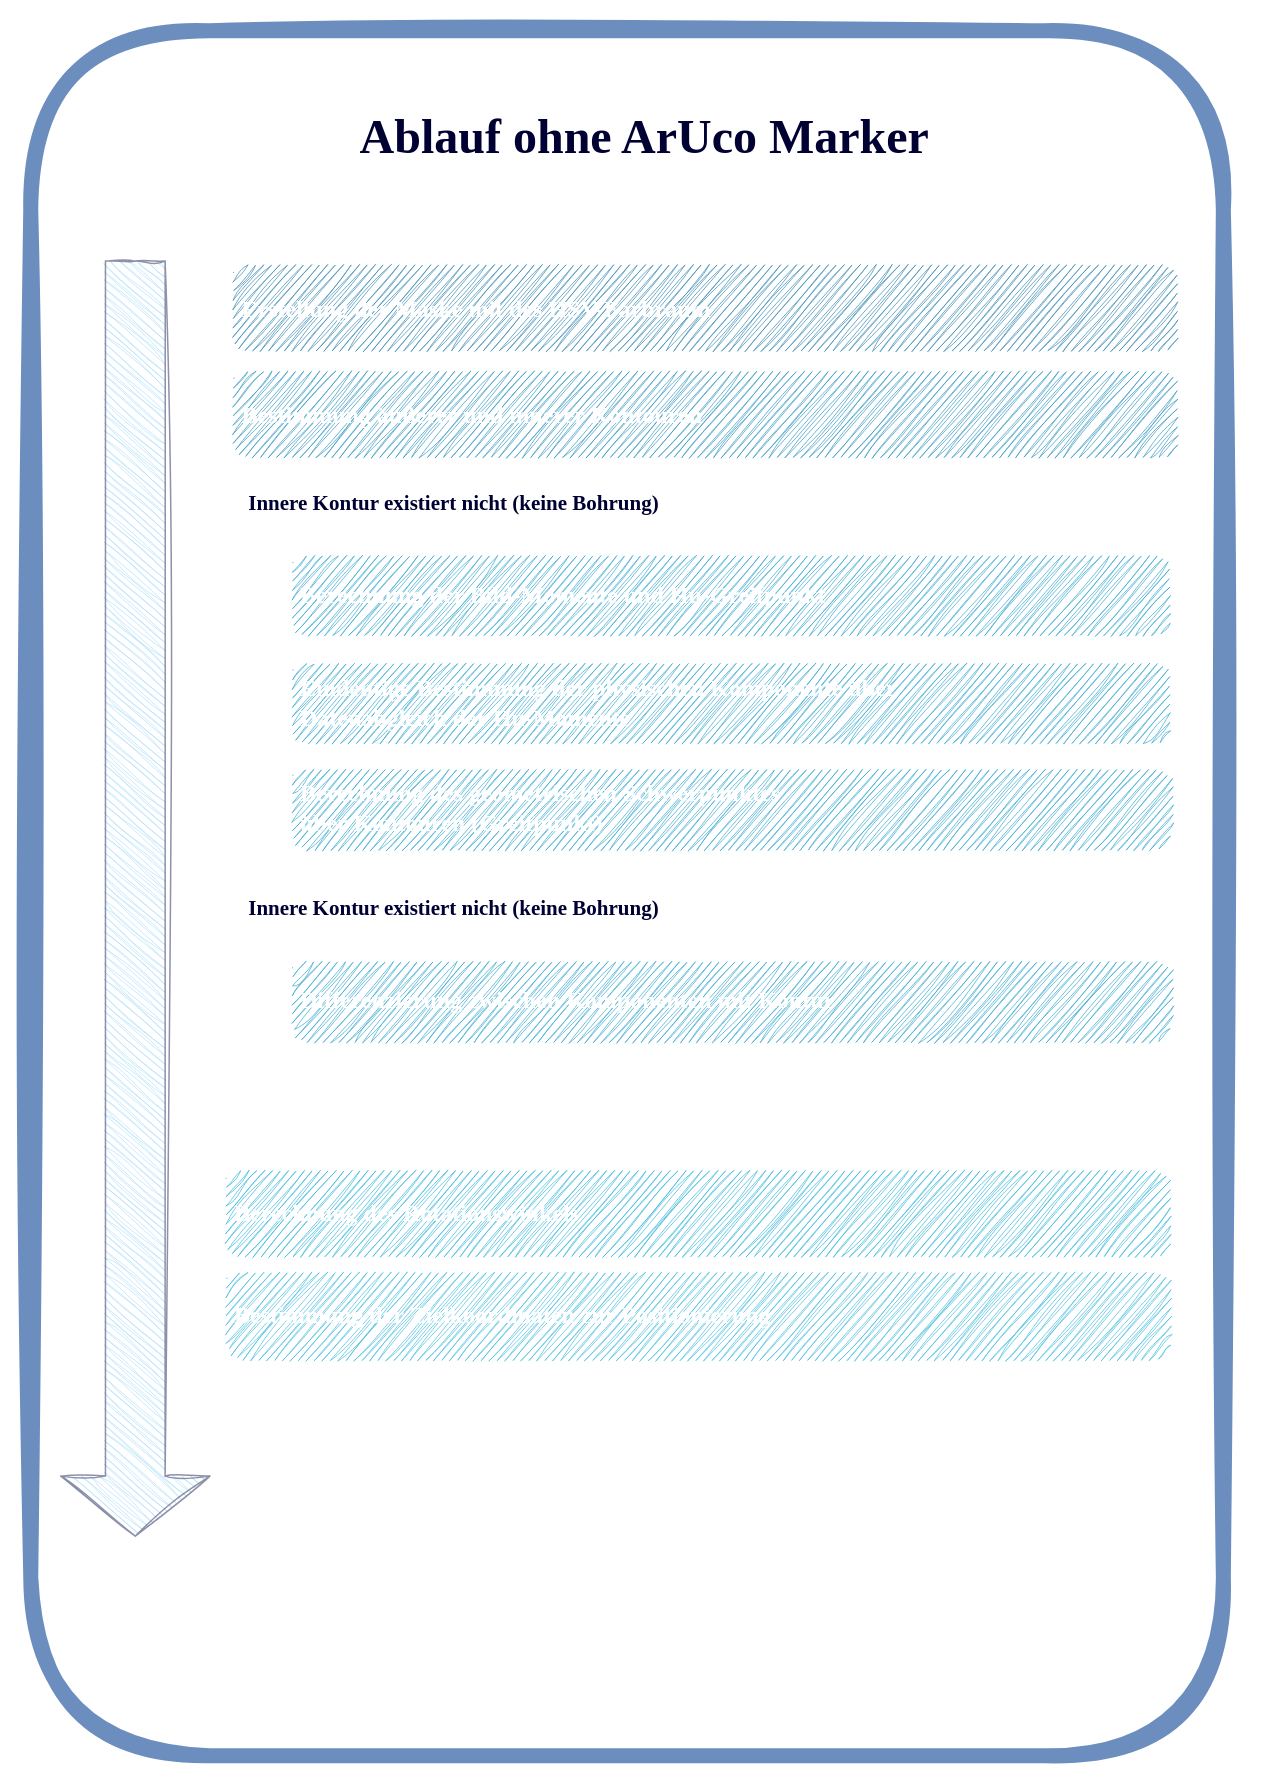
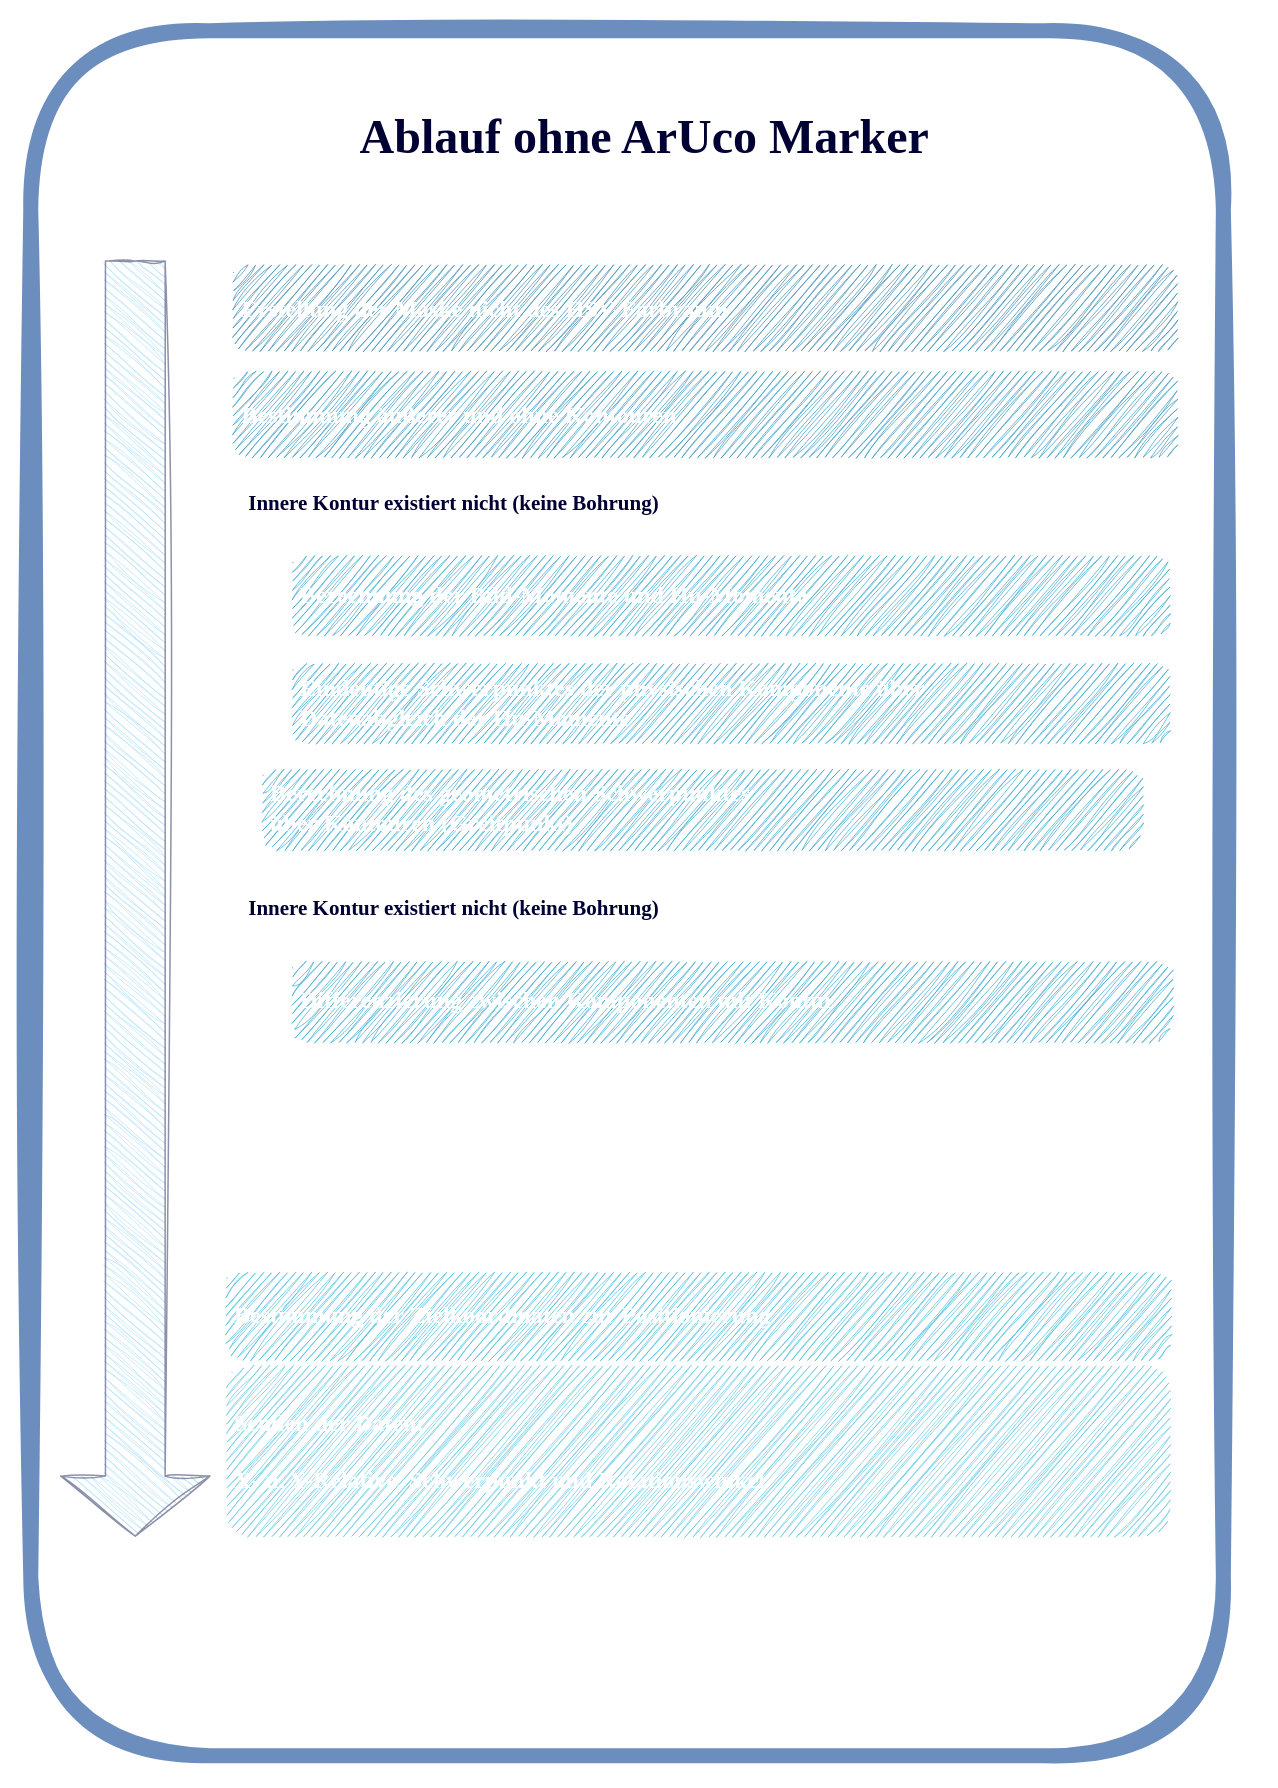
  <mxCell id="0" />
  <mxCell id="1" parent="0" />
  <mxCell id="2" value="" style="rounded=1;whiteSpace=wrap;html=1;fillColor=none;sketch=1;curveFitting=1;jiggle=2;strokeWidth=10;strokeColor=light-dark(#6c8ebf, #5c79a3);aspect=fixed;container=0;" vertex="1" parent="1"><mxGeometry x="20" y="20" width="795.062" height="1150" as="geometry" /></mxCell>
  <mxCell id="3" value="&lt;h1&gt;&lt;font style=&quot;font-size: 32px;&quot;&gt;Ablauf ohne ArUco Marker&lt;/font&gt;&lt;/h1&gt;" style="text;html=1;align=center;verticalAlign=middle;whiteSpace=wrap;rounded=0;fontFamily=Verdana;fontColor=#000033;aspect=fixed;container=0;" vertex="1" parent="1"><mxGeometry x="28.632" y="62.593" width="800.57" height="56.79" as="geometry" /></mxCell>
- <mxCell id="4" value="&lt;span style=&quot;font-size: 16px;&quot;&gt;&amp;nbsp;Erstellung der Maske mit des HSV-Farbraum&lt;/span&gt;" style="rounded=1;whiteSpace=wrap;html=1;fontFamily=Verdana;sketch=1;curveFitting=1;jiggle=2;strokeColor=none;fillColor=light-dark(#418fb6, #ededed);fontStyle=1;align=left;fontColor=#FFFFFF;aspect=fixed;container=0;" vertex="1" parent="1"><mxGeometry x="154.737" y="176.173" width="629.462" height="56.79" as="geometry" /></mxCell>
- <mxCell id="5" value="&lt;span style=&quot;font-size: 16px;&quot;&gt;&amp;nbsp;Bestimmung äußerer und innerer Kontouren&lt;/span&gt;" style="rounded=1;whiteSpace=wrap;html=1;fontFamily=Verdana;sketch=1;curveFitting=1;jiggle=2;strokeColor=none;fillColor=light-dark(#3d9dc5, #ededed);fontStyle=1;align=left;fontColor=#FFFFFF;aspect=fixed;container=0;" vertex="1" parent="1"><mxGeometry x="154.737" y="247.16" width="629.462" height="56.79" as="geometry" /></mxCell>
- <mxCell id="6" value="&lt;span style=&quot;font-size: 16px;&quot;&gt;&amp;nbsp;Berechnung der Bild-Momente und Hu-Greifpunkt&lt;/span&gt;" style="rounded=1;whiteSpace=wrap;html=1;fontFamily=Verdana;sketch=1;curveFitting=1;jiggle=2;strokeColor=none;fillColor=light-dark(#3fadd2, #ededed);fontStyle=1;align=left;fontColor=#FFFFFF;aspect=fixed;container=0;" vertex="1" parent="1"><mxGeometry x="194.33" y="370" width="585.14" height="52.79" as="geometry" /></mxCell>
- <mxCell id="7" value="&lt;span style=&quot;font-size: 16px;&quot;&gt;&amp;nbsp;Berechnung des Rotationswinkels&amp;nbsp;&lt;br&gt;&lt;/span&gt;" style="rounded=1;whiteSpace=wrap;html=1;fontFamily=Verdana;sketch=1;curveFitting=1;jiggle=2;strokeColor=none;fillColor=light-dark(#40bbdc, #ededed);fontStyle=1;align=left;fontColor=#FFFFFF;aspect=fixed;container=0;" vertex="1" parent="1"><mxGeometry x="150.002" y="779.996" width="629.462" height="56.79" as="geometry" /></mxCell>
+ <mxCell id="4" value="&lt;span style=&quot;font-size: 16px;&quot;&gt;&amp;nbsp;Erstellung der Maske nicht des HSV-Farbraum&lt;/span&gt;" style="rounded=1;whiteSpace=wrap;html=1;fontFamily=Verdana;sketch=1;curveFitting=1;jiggle=2;strokeColor=none;fillColor=light-dark(#418fb6, #ededed);fontStyle=1;align=left;fontColor=#FFFFFF;aspect=fixed;container=0;" vertex="1" parent="1"><mxGeometry x="154.737" y="176.173" width="629.462" height="56.79" as="geometry" /></mxCell>
+ <mxCell id="5" value="&lt;span style=&quot;font-size: 16px;&quot;&gt;&amp;nbsp;Bestimmung äußerer und ohne Kontouren&lt;/span&gt;" style="rounded=1;whiteSpace=wrap;html=1;fontFamily=Verdana;sketch=1;curveFitting=1;jiggle=2;strokeColor=none;fillColor=light-dark(#3d9dc5, #ededed);fontStyle=1;align=left;fontColor=#FFFFFF;aspect=fixed;container=0;" vertex="1" parent="1"><mxGeometry x="154.737" y="247.16" width="629.462" height="56.79" as="geometry" /></mxCell>
+ <mxCell id="6" value="&lt;span style=&quot;font-size: 16px;&quot;&gt;&amp;nbsp;Berechnung der Bild-Momente und Hu-Momente&lt;/span&gt;" style="rounded=1;whiteSpace=wrap;html=1;fontFamily=Verdana;sketch=1;curveFitting=1;jiggle=2;strokeColor=none;fillColor=light-dark(#3fadd2, #ededed);fontStyle=1;align=left;fontColor=#FFFFFF;aspect=fixed;container=0;" vertex="1" parent="1"><mxGeometry x="194.33" y="370" width="585.14" height="52.79" as="geometry" /></mxCell>
+ <mxCell id="8" value="&lt;span style=&quot;font-size: 16px;&quot;&gt;&amp;nbsp;Senden der Daten:&lt;br&gt;&lt;br&gt;&amp;nbsp;X- u. Y-Relative,&amp;nbsp;&lt;/span&gt;&lt;span style=&quot;font-size: 16px;&quot;&gt;Schwerpunkt&lt;/span&gt;&lt;span style=&quot;font-size: 16px;&quot;&gt;&amp;nbsp;und Rotationswinkel&lt;/span&gt;" style="rounded=1;whiteSpace=wrap;html=1;fontFamily=Verdana;sketch=1;curveFitting=1;jiggle=2;strokeColor=none;fillColor=light-dark(#6BCBE6,#EDEDED);fontStyle=1;align=left;fontColor=#FFFFFF;aspect=fixed;container=0;" vertex="1" parent="1"><mxGeometry x="149.997" y="910.003" width="629.462" height="113.58" as="geometry" /></mxCell>
  <mxCell id="9" value="" style="html=1;shadow=0;dashed=0;align=center;verticalAlign=middle;shape=mxgraph.arrows2.arrow;dy=0.6;dx=40;direction=south;notch=0;strokeColor=light-dark(#717694, #EDEDED);sketch=1;curveFitting=1;jiggle=2;fillColor=light-dark(#a6dcf8, #ededed);opacity=80;container=0;" vertex="1" parent="1"><mxGeometry x="40" y="173.58" width="99.38" height="850" as="geometry" /></mxCell>
- <mxCell id="10" value="&lt;span style=&quot;font-size: 16px;&quot;&gt;&amp;nbsp;Eindeutige Bestimmung der physischen Komponente über&amp;nbsp;&lt;br&gt;&amp;nbsp;Datenabgleich der Hu-Momente&lt;/span&gt;" style="rounded=1;whiteSpace=wrap;html=1;fontFamily=Verdana;sketch=1;curveFitting=1;jiggle=2;strokeColor=none;fillColor=light-dark(#3fadd2, #ededed);fontStyle=1;align=left;fontColor=#FFFFFF;aspect=fixed;container=0;" vertex="1" parent="1"><mxGeometry x="194.33" y="441.85" width="585.14" height="52.8" as="geometry" /></mxCell>
- <mxCell id="11" value="&lt;span style=&quot;font-size: 16px;&quot;&gt;&amp;nbsp;Berechnung des geometrischen Schwerpunktes &lt;br&gt;&amp;nbsp;über Kontouren (Greifpunkt)&lt;/span&gt;" style="rounded=1;whiteSpace=wrap;html=1;fontFamily=Verdana;sketch=1;curveFitting=1;jiggle=2;strokeColor=none;fillColor=light-dark(#3fadd2, #ededed);fontStyle=1;align=left;fontColor=#FFFFFF;aspect=fixed;container=0;" vertex="1" parent="1"><mxGeometry x="194.33" y="511.85" width="585.14" height="52.8" as="geometry" /></mxCell>
+ <mxCell id="10" value="&lt;span style=&quot;font-size: 16px;&quot;&gt;&amp;nbsp;Eindeutige Schwerpunktes der physischen Komponente über&amp;nbsp;&lt;br&gt;&amp;nbsp;Datenabgleich der Hu-Momente&lt;/span&gt;" style="rounded=1;whiteSpace=wrap;html=1;fontFamily=Verdana;sketch=1;curveFitting=1;jiggle=2;strokeColor=none;fillColor=light-dark(#3fadd2, #ededed);fontStyle=1;align=left;fontColor=#FFFFFF;aspect=fixed;container=0;" vertex="1" parent="1"><mxGeometry x="194.33" y="441.85" width="585.14" height="52.8" as="geometry" /></mxCell>
+ <mxCell id="11" value="&lt;span style=&quot;font-size: 16px;&quot;&gt;&amp;nbsp;Berechnung des geometrischen Schwerpunktes &lt;br&gt;&amp;nbsp;über Kontouren (Greifpunkt)&lt;/span&gt;" style="rounded=1;whiteSpace=wrap;html=1;fontFamily=Verdana;sketch=1;curveFitting=1;jiggle=2;strokeColor=none;fillColor=light-dark(#3fadd2, #ededed);fontStyle=1;align=left;fontColor=#FFFFFF;aspect=fixed;container=0;" vertex="1" parent="1"><mxGeometry x="174.33" y="511.85" width="585.14" height="52.8" as="geometry" /></mxCell>
  <mxCell id="12" value="&lt;span style=&quot;font-size: 16px;&quot;&gt;&amp;nbsp;Differenzierung zwischen Komponenten mit Kontur&lt;/span&gt;" style="rounded=1;whiteSpace=wrap;html=1;fontFamily=Verdana;sketch=1;curveFitting=1;jiggle=2;strokeColor=none;fillColor=light-dark(#3fadd2, #ededed);fontStyle=1;align=left;fontColor=#FFFFFF;aspect=fixed;container=0;" vertex="1" parent="1"><mxGeometry x="194.33" y="640" width="585.14" height="52.8" as="geometry" /></mxCell>
  <mxCell id="13" value="&lt;span style=&quot;font-size: 16px;&quot;&gt;&amp;nbsp;Bestimmung der Zielkoordinaten zur Positionierung&lt;/span&gt;" style="rounded=1;whiteSpace=wrap;html=1;fontFamily=Verdana;sketch=1;curveFitting=1;jiggle=2;strokeColor=none;fillColor=light-dark(#4ec1e0, #ededed);fontStyle=1;align=left;fontColor=#FFFFFF;aspect=fixed;container=0;" vertex="1" parent="1"><mxGeometry x="150.002" y="847.216" width="629.462" height="56.79" as="geometry" /></mxCell>
  <mxCell id="14" value="&lt;h1&gt;&lt;font style=&quot;font-size: 14px;&quot;&gt;&amp;nbsp;Innere Kontur existiert nicht (keine Bohrung)&lt;/font&gt;&lt;/h1&gt;" style="text;html=1;align=left;verticalAlign=middle;whiteSpace=wrap;rounded=0;fontFamily=Verdana;fontColor=#000033;aspect=fixed;container=0;" vertex="1" parent="1"><mxGeometry x="160" y="310" width="630" height="44.69" as="geometry" /></mxCell>
  <mxCell id="15" value="&lt;h1&gt;&lt;font style=&quot;font-size: 14px;&quot;&gt;&amp;nbsp;Innere Kontur existiert nicht (keine Bohrung)&lt;/font&gt;&lt;/h1&gt;" style="text;html=1;align=left;verticalAlign=middle;whiteSpace=wrap;rounded=0;fontFamily=Verdana;fontColor=#000033;aspect=fixed;container=0;" vertex="1" parent="1"><mxGeometry x="160" y="580" width="630" height="44.69" as="geometry" /></mxCell>
